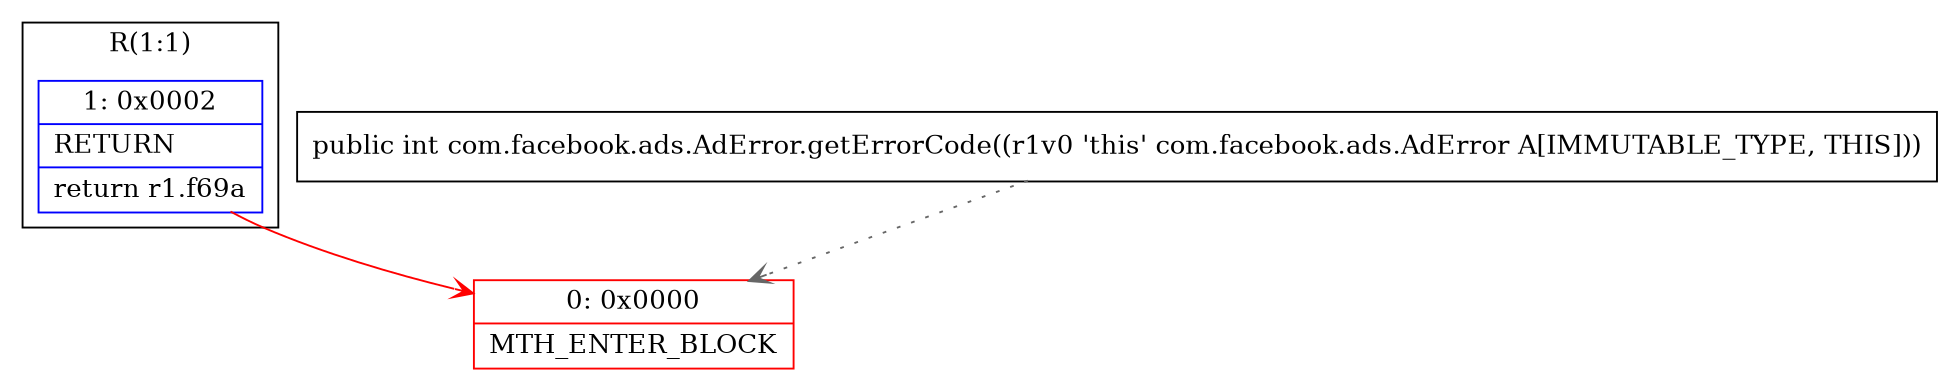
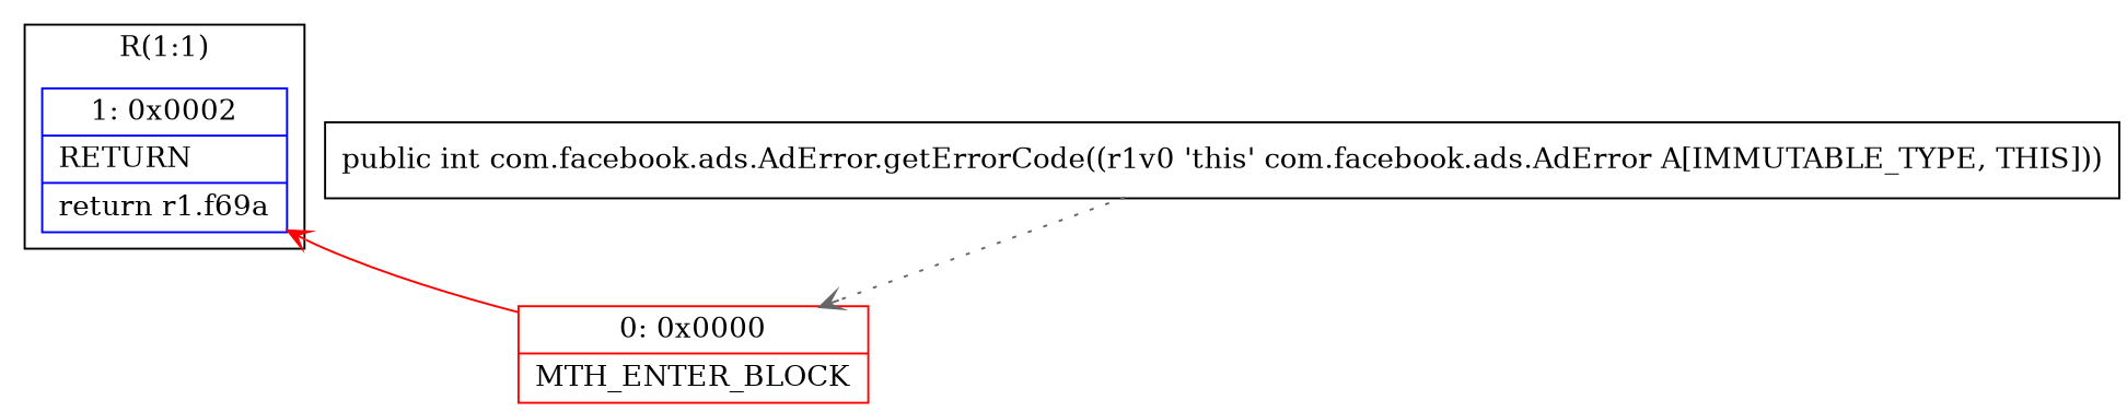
  digraph {
    node [shape=record]
    edge [arrowhead=vee]
    n1 [color=blue label="{1\:\ 0x0002|RETURN\l|return r1.f69a\l}"]
    n2 [color=red label="{0\:\ 0x0000|MTH_ENTER_BLOCK\l}"]
    n3 [label="{public int com.facebook.ads.AdError.getErrorCode((r1v0 'this' com.facebook.ads.AdError A[IMMUTABLE_TYPE, THIS])) }"]
    subgraph cluster_1 {
      label="R(1:1)"
      n1
    }
-   n1 -> n2 [color=red style=solid]
+   n2 -> n1 [color=red style=solid]
    n3 -> n2 [color=gray40 style=dotted]
  }
